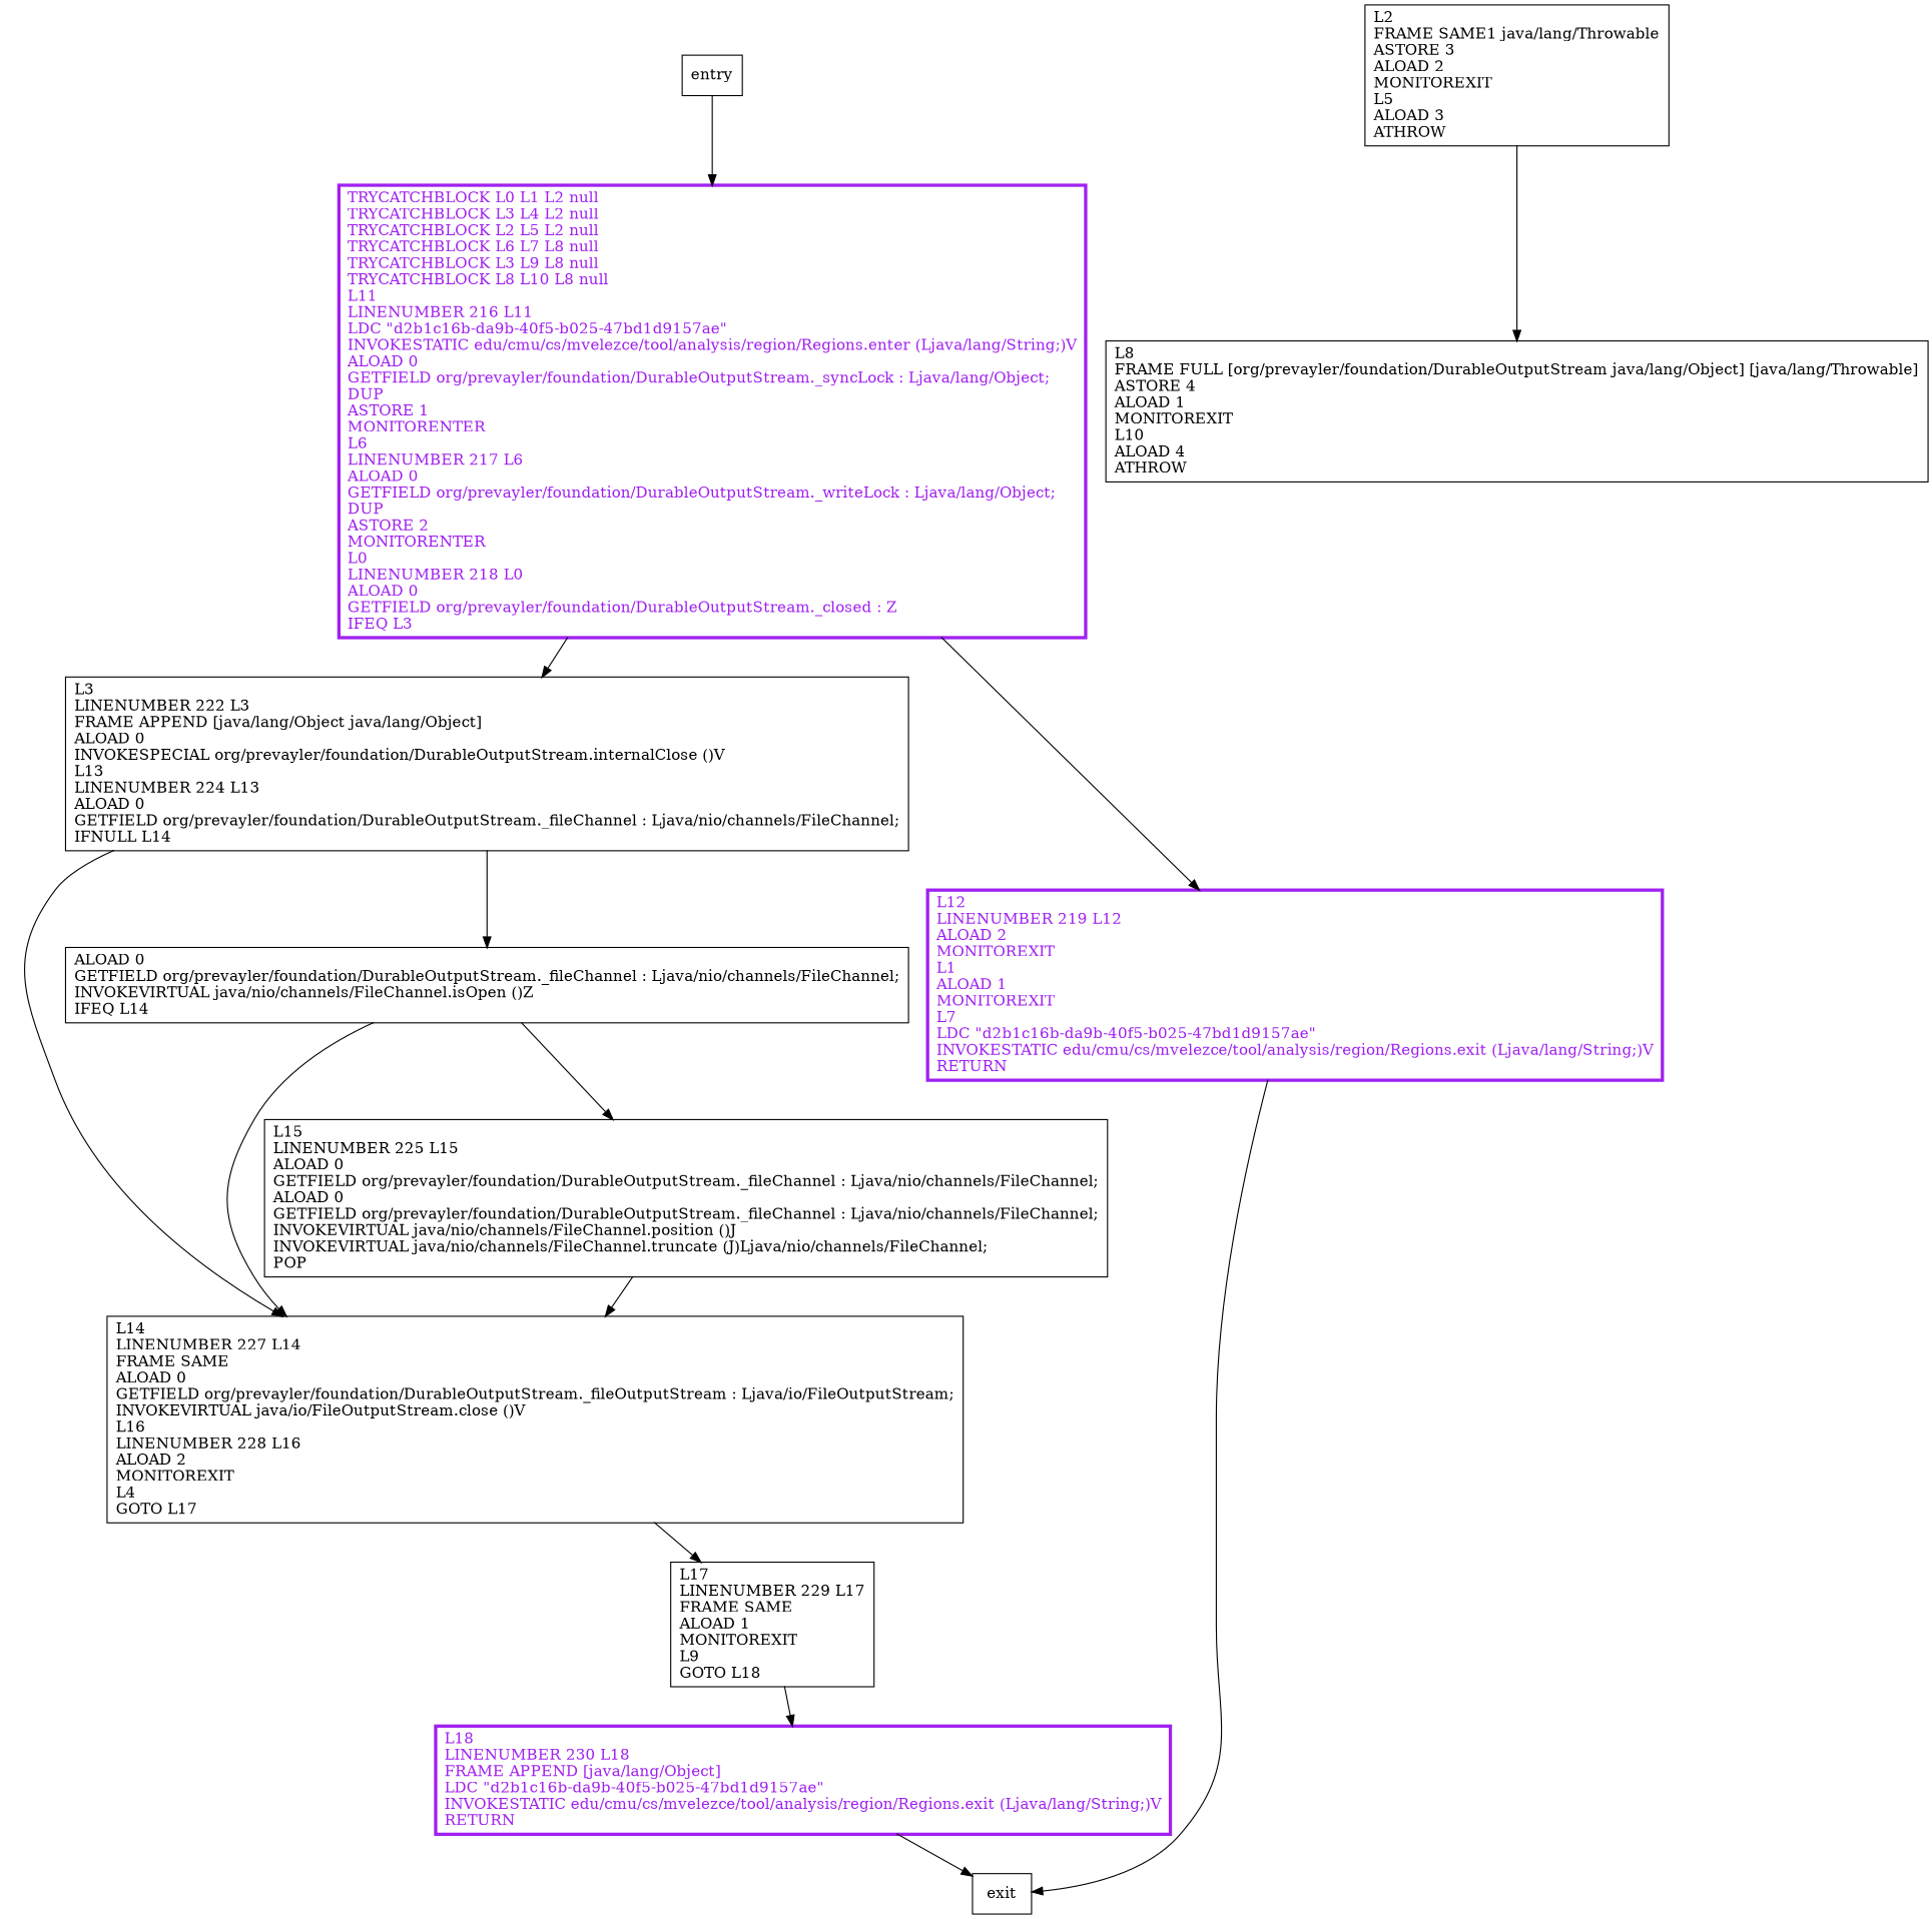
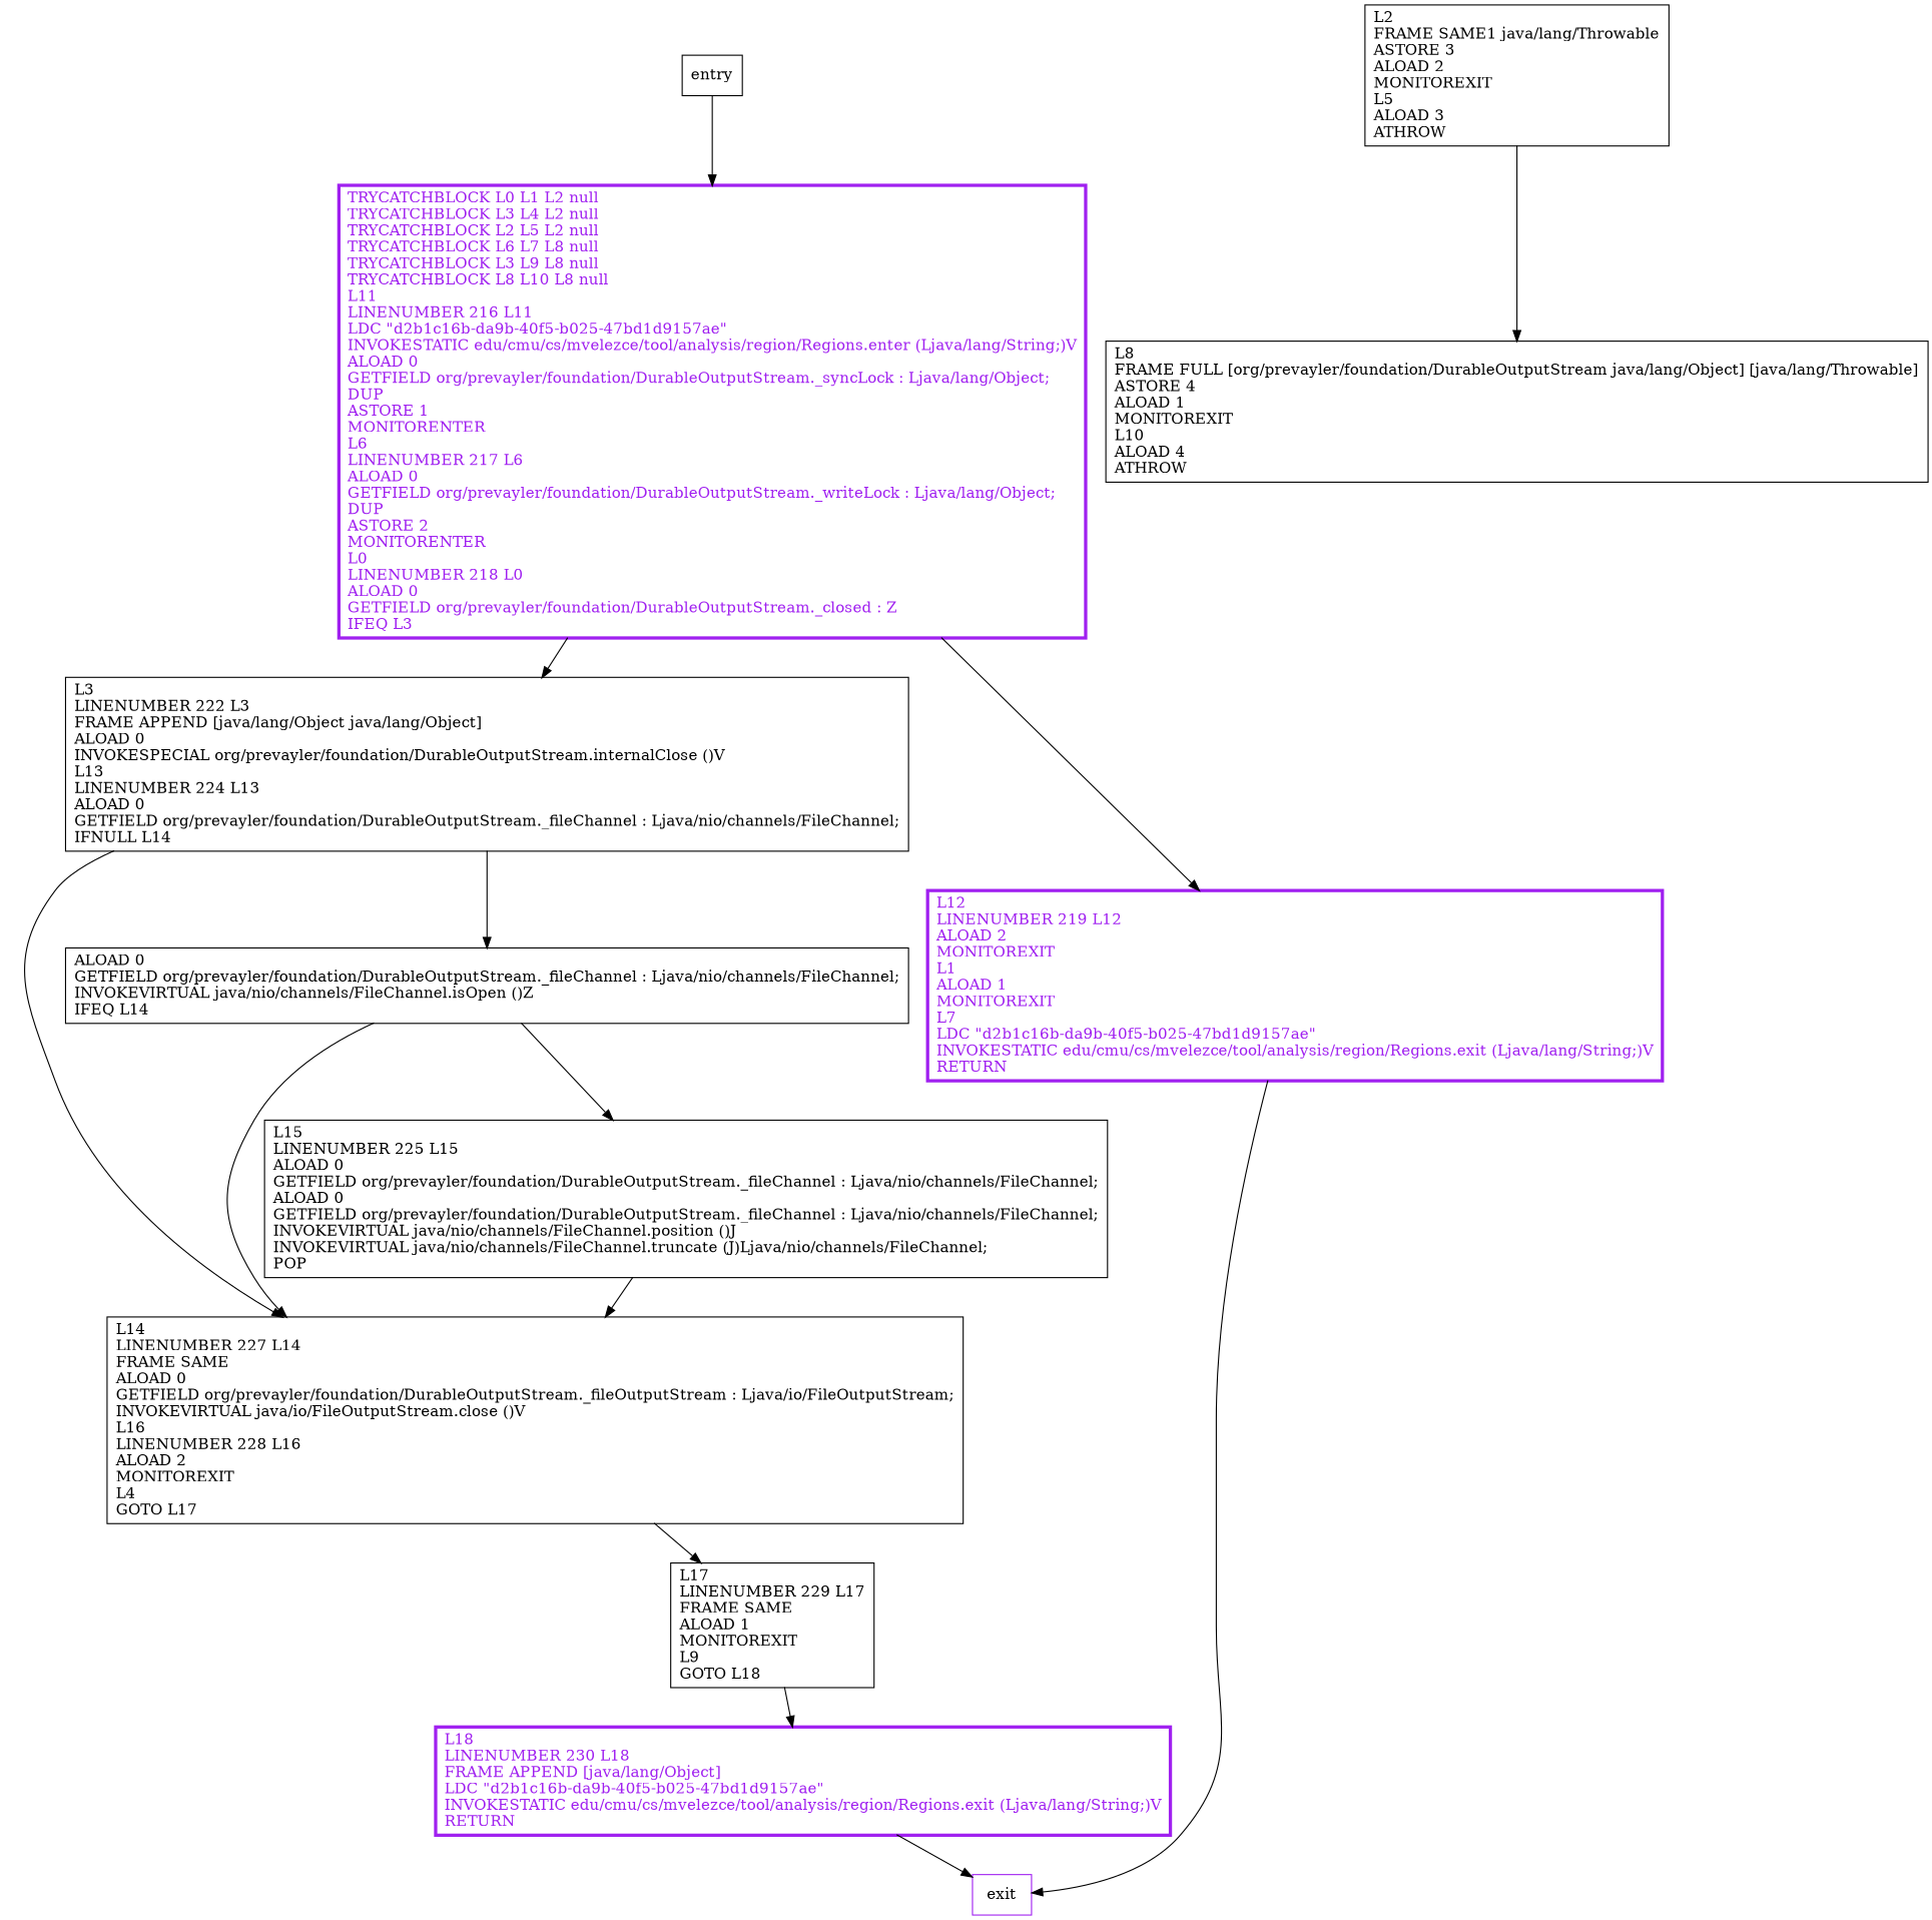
  digraph {
    node [shape=record]
    n1 [color=purple fontcolor=purple label="L18\lLINENUMBER 230 L18\lFRAME APPEND [java/lang/Object]\lLDC \"d2b1c16b-da9b-40f5-b025-47bd1d9157ae\"\lINVOKESTATIC edu/cmu/cs/mvelezce/tool/analysis/region/Regions.exit (Ljava/lang/String;)V\lRETURN\l" penwidth=3]
-   exit
+   exit [color=purple]
    n3 [label="L8\lFRAME FULL [org/prevayler/foundation/DurableOutputStream java/lang/Object] [java/lang/Throwable]\lASTORE 4\lALOAD 1\lMONITOREXIT\lL10\lALOAD 4\lATHROW\l"]
    n4 [label="L3\lLINENUMBER 222 L3\lFRAME APPEND [java/lang/Object java/lang/Object]\lALOAD 0\lINVOKESPECIAL org/prevayler/foundation/DurableOutputStream.internalClose ()V\lL13\lLINENUMBER 224 L13\lALOAD 0\lGETFIELD org/prevayler/foundation/DurableOutputStream._fileChannel : Ljava/nio/channels/FileChannel;\lIFNULL L14\l"]
    n5 [label="L14\lLINENUMBER 227 L14\lFRAME SAME\lALOAD 0\lGETFIELD org/prevayler/foundation/DurableOutputStream._fileOutputStream : Ljava/io/FileOutputStream;\lINVOKEVIRTUAL java/io/FileOutputStream.close ()V\lL16\lLINENUMBER 228 L16\lALOAD 2\lMONITOREXIT\lL4\lGOTO L17\l"]
    n6 [label="ALOAD 0\lGETFIELD org/prevayler/foundation/DurableOutputStream._fileChannel : Ljava/nio/channels/FileChannel;\lINVOKEVIRTUAL java/nio/channels/FileChannel.isOpen ()Z\lIFEQ L14\l"]
    n7 [label="L2\lFRAME SAME1 java/lang/Throwable\lASTORE 3\lALOAD 2\lMONITOREXIT\lL5\lALOAD 3\lATHROW\l"]
    n8 [color=purple fontcolor=purple label="TRYCATCHBLOCK L0 L1 L2 null\lTRYCATCHBLOCK L3 L4 L2 null\lTRYCATCHBLOCK L2 L5 L2 null\lTRYCATCHBLOCK L6 L7 L8 null\lTRYCATCHBLOCK L3 L9 L8 null\lTRYCATCHBLOCK L8 L10 L8 null\lL11\lLINENUMBER 216 L11\lLDC \"d2b1c16b-da9b-40f5-b025-47bd1d9157ae\"\lINVOKESTATIC edu/cmu/cs/mvelezce/tool/analysis/region/Regions.enter (Ljava/lang/String;)V\lALOAD 0\lGETFIELD org/prevayler/foundation/DurableOutputStream._syncLock : Ljava/lang/Object;\lDUP\lASTORE 1\lMONITORENTER\lL6\lLINENUMBER 217 L6\lALOAD 0\lGETFIELD org/prevayler/foundation/DurableOutputStream._writeLock : Ljava/lang/Object;\lDUP\lASTORE 2\lMONITORENTER\lL0\lLINENUMBER 218 L0\lALOAD 0\lGETFIELD org/prevayler/foundation/DurableOutputStream._closed : Z\lIFEQ L3\l" penwidth=3]
    n9 [color=purple fontcolor=purple label="L12\lLINENUMBER 219 L12\lALOAD 2\lMONITOREXIT\lL1\lALOAD 1\lMONITOREXIT\lL7\lLDC \"d2b1c16b-da9b-40f5-b025-47bd1d9157ae\"\lINVOKESTATIC edu/cmu/cs/mvelezce/tool/analysis/region/Regions.exit (Ljava/lang/String;)V\lRETURN\l" penwidth=3]
    n10 [label="L17\lLINENUMBER 229 L17\lFRAME SAME\lALOAD 1\lMONITOREXIT\lL9\lGOTO L18\l"]
    n11 [label="L15\lLINENUMBER 225 L15\lALOAD 0\lGETFIELD org/prevayler/foundation/DurableOutputStream._fileChannel : Ljava/nio/channels/FileChannel;\lALOAD 0\lGETFIELD org/prevayler/foundation/DurableOutputStream._fileChannel : Ljava/nio/channels/FileChannel;\lINVOKEVIRTUAL java/nio/channels/FileChannel.position ()J\lINVOKEVIRTUAL java/nio/channels/FileChannel.truncate (J)Ljava/nio/channels/FileChannel;\lPOP\l"]
    entry
    n1 -> exit
    n4 -> n5
    n4 -> n6
    n5 -> n10
    n6 -> n5
    n6 -> n11
    n7 -> n3
    n8 -> n4
    n8 -> n9
    n9 -> exit
    n10 -> n1
    n11 -> n5
    entry -> n8
  }
